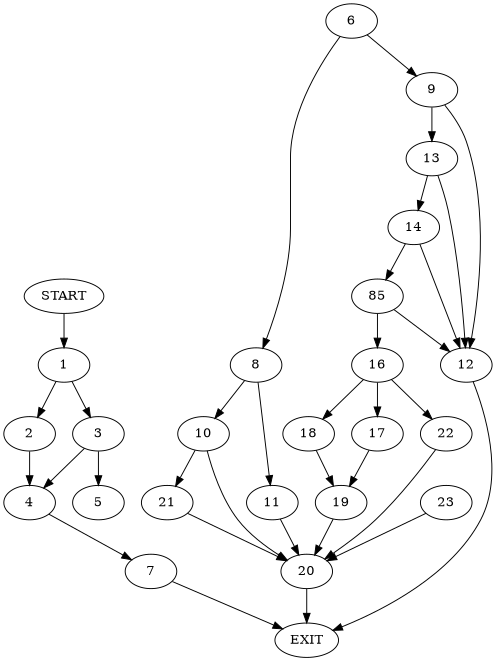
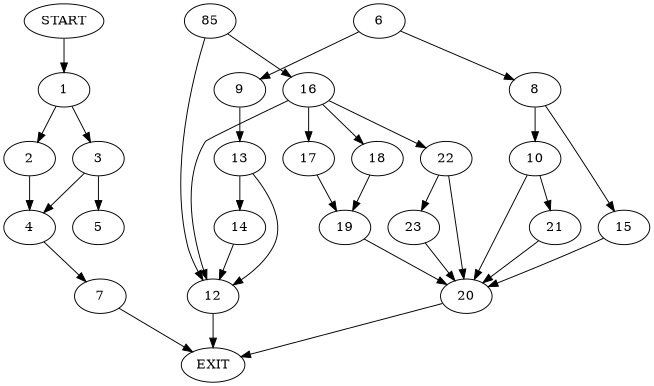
  digraph {
    n1 [label=START]
    1
    2
    3
    n5 [label=EXIT]
    4
    5
    7
    6
    8
    9
    10
-   11
+   11 [label=15]
    12
    13
    20
    21
    14
    n19 [label=85]
    16
    17
    18
    22
    19
    23
    n1 -> 1
    1 -> 2
    1 -> 3
    2 -> 4
    3 -> 4
    3 -> 5
    4 -> 7
    7 -> n5
    6 -> 8
    6 -> 9
    8 -> 10
    8 -> 11
-   9 -> 12
+   16 -> 12
    9 -> 13
    10 -> 20
    10 -> 21
    11 -> 20
    12 -> n5
    13 -> 12
    13 -> 14
    20 -> n5
    21 -> 20
    14 -> 12
-   14 -> n19
    n19 -> 12
    n19 -> 16
    16 -> 17
    16 -> 18
    16 -> 22
    17 -> 19
    18 -> 19
    22 -> 20
+   22 -> 23
    19 -> 20
    23 -> 20
  }
